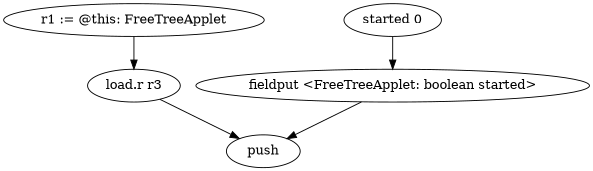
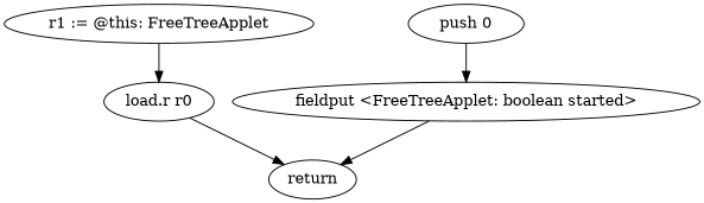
  digraph {
    n1 [label="r1 := @this: FreeTreeApplet"]
-   "load.r r0" [label="load.r r3"]
-   return [label=push]
-   "push 0" [label="started 0"]
+   "load.r r0"
+   return
+   "push 0"
    "fieldput <FreeTreeApplet: boolean started>"
    n1 -> "load.r r0"
    "load.r r0" -> return
    "push 0" -> "fieldput <FreeTreeApplet: boolean started>"
    "fieldput <FreeTreeApplet: boolean started>" -> return
  }
